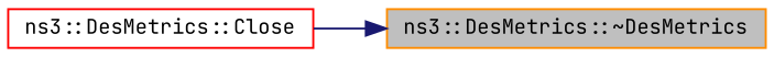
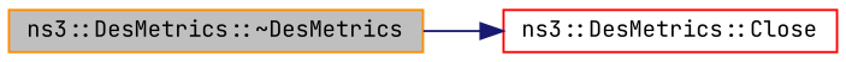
  digraph {
    rankdir=LR
    fontname="JetBrains Mono"
    node [fontname="JetBrains Mono" fontsize=10 shape=record style=filled]
    n1 [color=darkorange fillcolor=grey75 fontcolor=black height=0.2 label="ns3::DesMetrics::~DesMetrics" width=0.4]
    n2 [color=red fillcolor=white height=0.2 label="ns3::DesMetrics::Close" width=0.4]
-   n2 -> n1 [color=midnightblue fontname="JetBrains Mono" fontsize=10 labelfontname=Helvetica labelfontsize=10 style=solid]
+   n1 -> n2 [color=midnightblue fontname="JetBrains Mono" fontsize=10 labelfontname=Helvetica labelfontsize=10 style=solid]
  }
